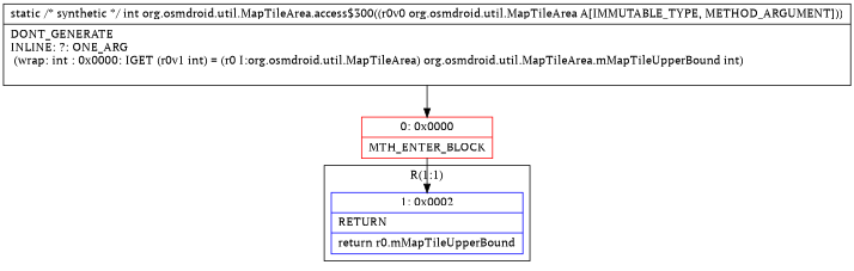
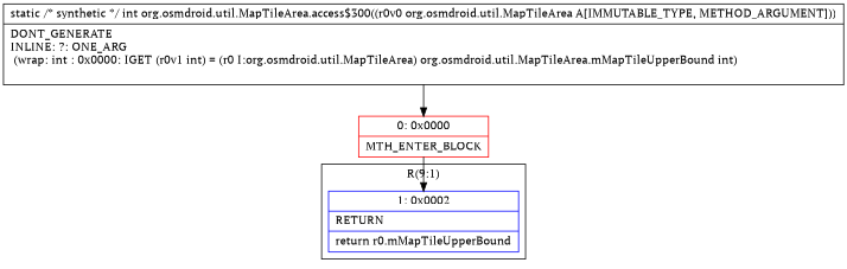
  digraph {
    fontname="PT Serif"
    node [shape=record fontname="PT Serif"]
    edge [fontname="PT Serif"]
    n1 [color=blue label="{1\:\ 0x0002|RETURN\l|return r0.mMapTileUpperBound\l}"]
    n2 [color=red label="{0\:\ 0x0000|MTH_ENTER_BLOCK\l}"]
    n3 [label="{static \/* synthetic *\/ int org.osmdroid.util.MapTileArea.access$300((r0v0 org.osmdroid.util.MapTileArea A[IMMUTABLE_TYPE, METHOD_ARGUMENT]))  | DONT_GENERATE\lINLINE: ?: ONE_ARG  \l  (wrap: int : 0x0000: IGET  (r0v1 int) = (r0 I:org.osmdroid.util.MapTileArea) org.osmdroid.util.MapTileArea.mMapTileUpperBound int)\l\l}"]
    subgraph cluster_1 {
-     label="R(1:1)"
+     label="R(9:1)"
      n1
    }
    n2 -> n1
    n3 -> n2
  }
